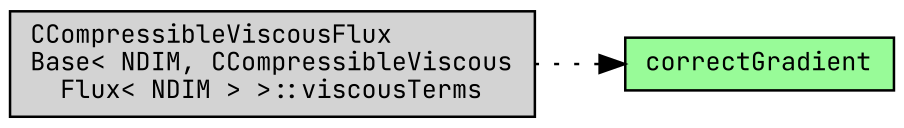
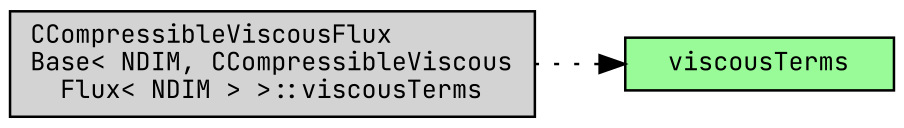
  digraph {
    rankdir=RL
    fontname="JetBrains Mono"
    node [color=black fontname="JetBrains Mono" fontsize=10 shape=record style=filled]
-   n1 [fillcolor=palegreen fontcolor=black height=0.2 label=correctGradient width=0.4]
+   n1 [fillcolor=palegreen fontcolor=black height=0.2 label=viscousTerms width=0.4]
    n2 [fillcolor=lightgrey height=0.2 label="CCompressibleViscousFlux\lBase\< NDIM, CCompressibleViscous\lFlux\< NDIM \> \>::viscousTerms" width=0.4]
    n1 -> n2 [color=black dir=back fontname="JetBrains Mono" fontsize=10 labelfontname=Helvetica labelfontsize=10 style=dotted]
  }
